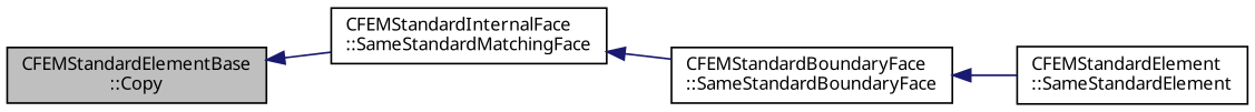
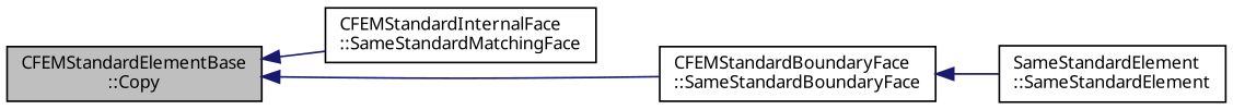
  digraph {
    fontname="Noto Sans"
    rankdir=LR
    node [color=black fillcolor=white fontname="Noto Sans" fontsize=10 shape=record style=filled]
    edge [color=midnightblue dir=back fontname="Noto Sans" fontsize=10 labelfontname=Helvetica labelfontsize=10 style=solid]
    n1 [fillcolor=grey75 fontcolor=black height=0.2 label="CFEMStandardElementBase\l::Copy" width=0.4]
    n2 [height=0.2 label="CFEMStandardInternalFace\l::SameStandardMatchingFace" width=0.4]
    n3 [height=0.2 label="CFEMStandardBoundaryFace\l::SameStandardBoundaryFace" width=0.4]
-   n4 [height=0.2 label="CFEMStandardElement\l::SameStandardElement" width=0.4]
+   n4 [height=0.2 label="SameStandardElement\l::SameStandardElement" width=0.4]
    n1 -> n2
-   n2 -> n3
+   n1 -> n3
    n3 -> n4
  }
